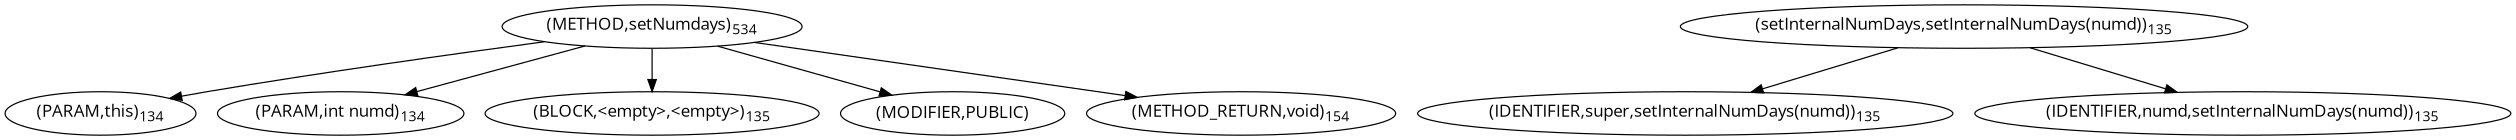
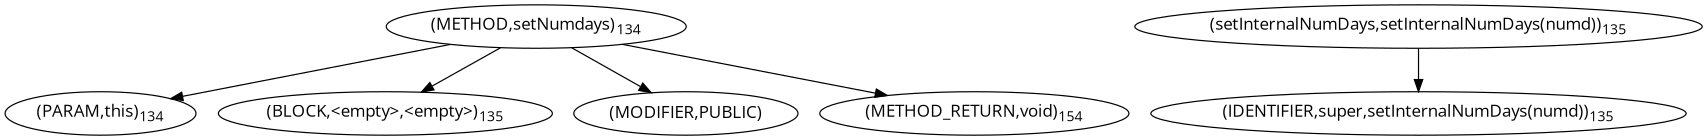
  digraph {
    fontname="Open Sans"
    node [fontname="Open Sans"]
    edge [fontname="Open Sans"]
-   n1 [label=<(METHOD,setNumdays)<SUB>534</SUB>>]
+   n1 [label=<(METHOD,setNumdays)<SUB>134</SUB>>]
    n2 [label=<(PARAM,this)<SUB>134</SUB>>]
-   n3 [label=<(PARAM,int numd)<SUB>134</SUB>>]
    n4 [label=<(BLOCK,&lt;empty&gt;,&lt;empty&gt;)<SUB>135</SUB>>]
    n5 [label=<(MODIFIER,PUBLIC)>]
    n6 [label=<(METHOD_RETURN,void)<SUB>154</SUB>>]
    n7 [label=<(setInternalNumDays,setInternalNumDays(numd))<SUB>135</SUB>>]
    n8 [label=<(IDENTIFIER,super,setInternalNumDays(numd))<SUB>135</SUB>>]
-   n9 [label=<(IDENTIFIER,numd,setInternalNumDays(numd))<SUB>135</SUB>>]
    n1 -> n2
-   n1 -> n3
    n1 -> n4
    n1 -> n5
    n1 -> n6
    n7 -> n8
-   n7 -> n9
  }
